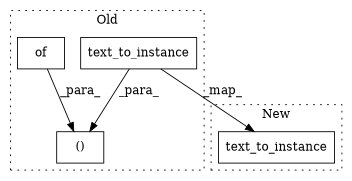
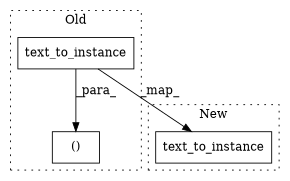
  digraph {
    node [a=32 l="17,1" shape=box]
    n1 [label=text_to_instance s="621,664"]
    n2 [a=106 l=86 label="()" s=600]
-   n3 [l=4 label=of s=682]
    n4 [label=text_to_instance s="595,638"]
    subgraph cluster_1 {
      label=Old
      style=dotted
      n1
      n2
-     n3
    }
    subgraph cluster_2 {
      label=New
      style=dotted
      n4
    }
    n1 -> n2 [label=_para_]
    n1 -> n4 [label=_map_]
-   n3 -> n2 [label=_para_]
  }
